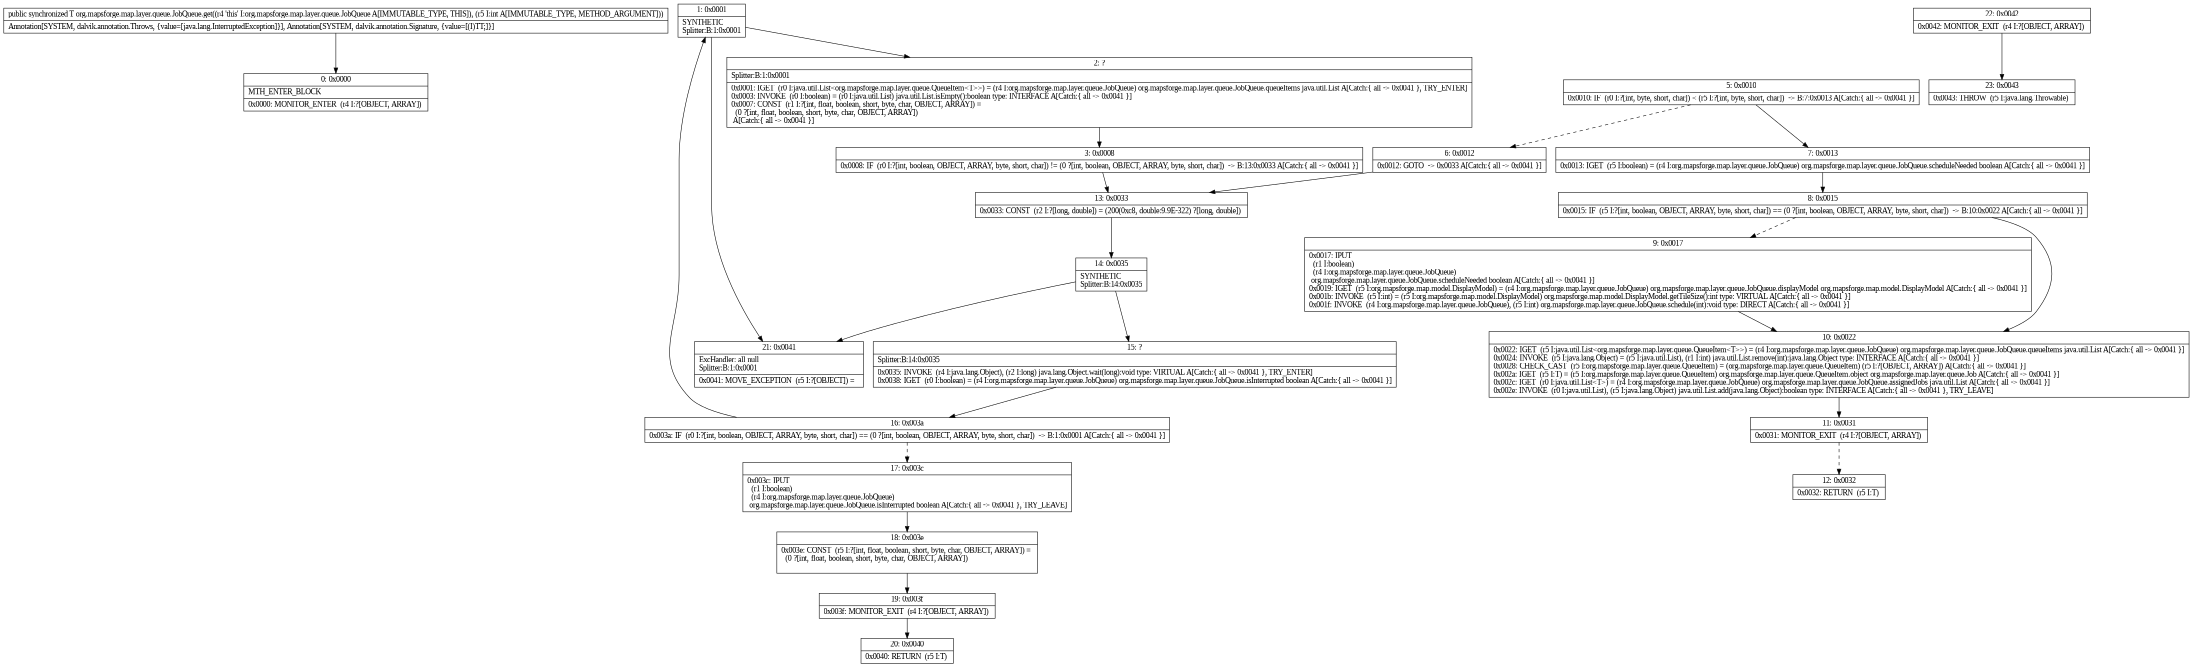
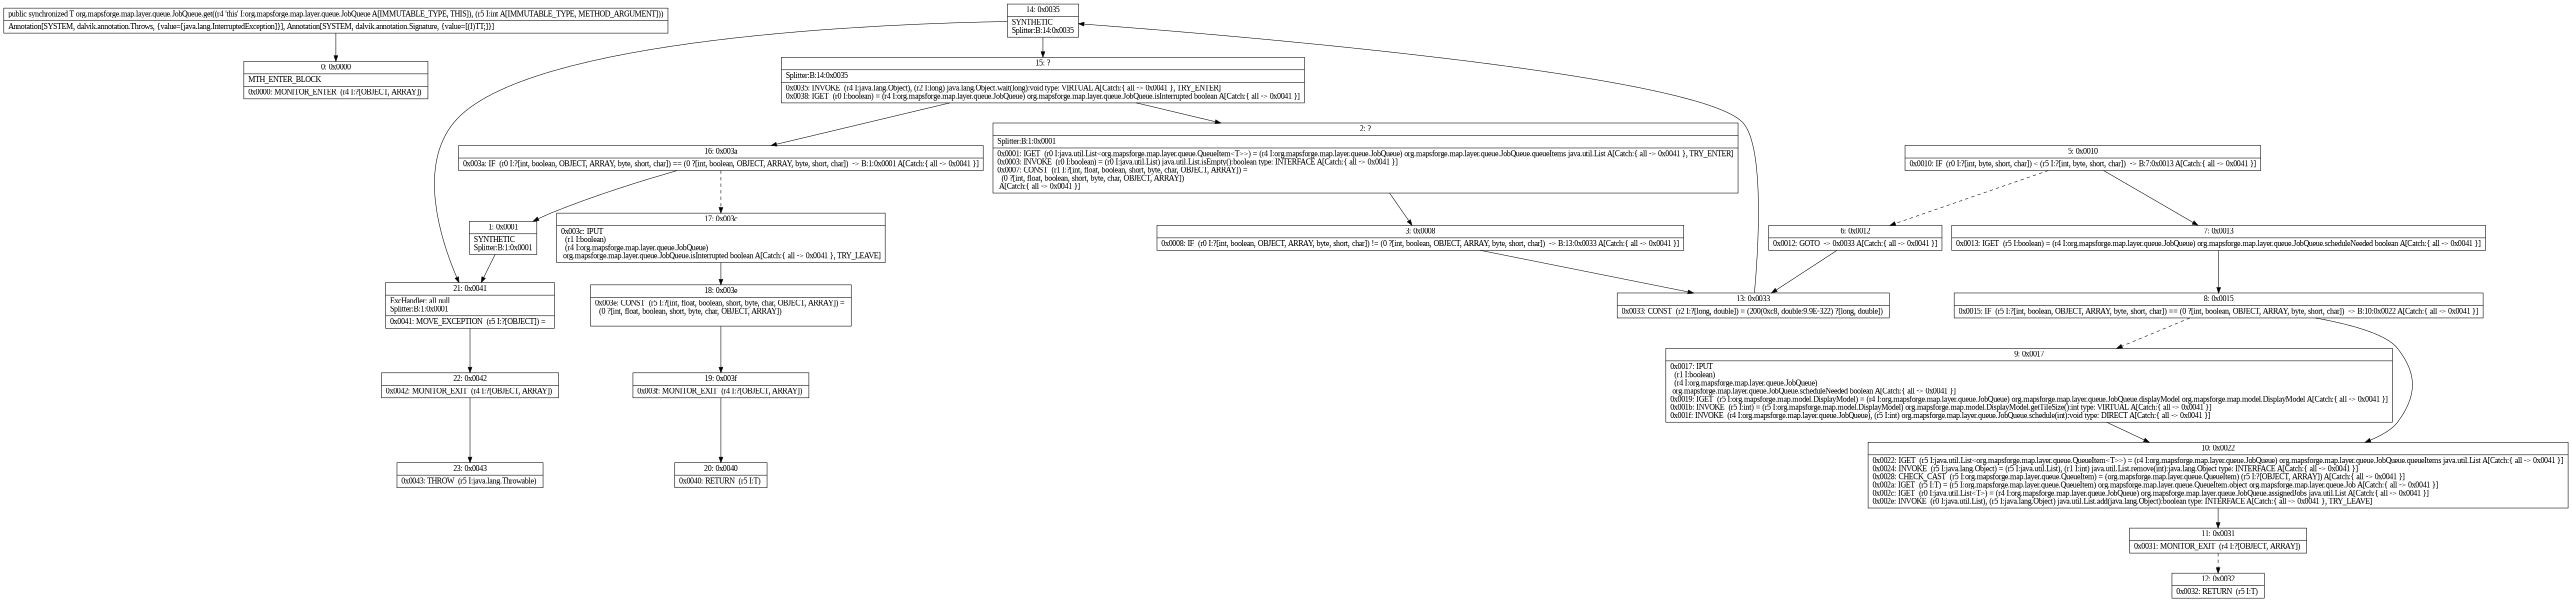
  digraph {
    fontname="Liberation Serif"
    node [fontname="Liberation Serif" shape=record]
    edge [fontname="Liberation Serif"]
    n1 [label="{0\:\ 0x0000|MTH_ENTER_BLOCK\l|0x0000: MONITOR_ENTER  (r4 I:?[OBJECT, ARRAY]) \l}"]
    n2 [label="{1\:\ 0x0001|SYNTHETIC\lSplitter:B:1:0x0001\l}"]
    n3 [label="{2\:\ ?|Splitter:B:1:0x0001\l|0x0001: IGET  (r0 I:java.util.List\<org.mapsforge.map.layer.queue.QueueItem\<T\>\>) = (r4 I:org.mapsforge.map.layer.queue.JobQueue) org.mapsforge.map.layer.queue.JobQueue.queueItems java.util.List A[Catch:\{ all \-\> 0x0041 \}, TRY_ENTER]\l0x0003: INVOKE  (r0 I:boolean) = (r0 I:java.util.List) java.util.List.isEmpty():boolean type: INTERFACE A[Catch:\{ all \-\> 0x0041 \}]\l0x0007: CONST  (r1 I:?[int, float, boolean, short, byte, char, OBJECT, ARRAY]) = \l  (0 ?[int, float, boolean, short, byte, char, OBJECT, ARRAY])\l A[Catch:\{ all \-\> 0x0041 \}]\l}"]
    n4 [label="{21\:\ 0x0041|ExcHandler: all null\lSplitter:B:1:0x0001\l|0x0041: MOVE_EXCEPTION  (r5 I:?[OBJECT]) =  \l}"]
    n5 [label="{3\:\ 0x0008|0x0008: IF  (r0 I:?[int, boolean, OBJECT, ARRAY, byte, short, char]) != (0 ?[int, boolean, OBJECT, ARRAY, byte, short, char])  \-\> B:13:0x0033 A[Catch:\{ all \-\> 0x0041 \}]\l}"]
    n6 [label="{22\:\ 0x0042|0x0042: MONITOR_EXIT  (r4 I:?[OBJECT, ARRAY]) \l}"]
    n7 [label="{13\:\ 0x0033|0x0033: CONST  (r2 I:?[long, double]) = (200(0xc8, double:9.9E\-322) ?[long, double]) \l}"]
    n8 [label="{14\:\ 0x0035|SYNTHETIC\lSplitter:B:14:0x0035\l}"]
    n9 [label="{5\:\ 0x0010|0x0010: IF  (r0 I:?[int, byte, short, char]) \< (r5 I:?[int, byte, short, char])  \-\> B:7:0x0013 A[Catch:\{ all \-\> 0x0041 \}]\l}"]
    n10 [label="{6\:\ 0x0012|0x0012: GOTO  \-\> 0x0033 A[Catch:\{ all \-\> 0x0041 \}]\l}"]
    n11 [label="{7\:\ 0x0013|0x0013: IGET  (r5 I:boolean) = (r4 I:org.mapsforge.map.layer.queue.JobQueue) org.mapsforge.map.layer.queue.JobQueue.scheduleNeeded boolean A[Catch:\{ all \-\> 0x0041 \}]\l}"]
    n12 [label="{8\:\ 0x0015|0x0015: IF  (r5 I:?[int, boolean, OBJECT, ARRAY, byte, short, char]) == (0 ?[int, boolean, OBJECT, ARRAY, byte, short, char])  \-\> B:10:0x0022 A[Catch:\{ all \-\> 0x0041 \}]\l}"]
    n13 [label="{9\:\ 0x0017|0x0017: IPUT  \l  (r1 I:boolean)\l  (r4 I:org.mapsforge.map.layer.queue.JobQueue)\l org.mapsforge.map.layer.queue.JobQueue.scheduleNeeded boolean A[Catch:\{ all \-\> 0x0041 \}]\l0x0019: IGET  (r5 I:org.mapsforge.map.model.DisplayModel) = (r4 I:org.mapsforge.map.layer.queue.JobQueue) org.mapsforge.map.layer.queue.JobQueue.displayModel org.mapsforge.map.model.DisplayModel A[Catch:\{ all \-\> 0x0041 \}]\l0x001b: INVOKE  (r5 I:int) = (r5 I:org.mapsforge.map.model.DisplayModel) org.mapsforge.map.model.DisplayModel.getTileSize():int type: VIRTUAL A[Catch:\{ all \-\> 0x0041 \}]\l0x001f: INVOKE  (r4 I:org.mapsforge.map.layer.queue.JobQueue), (r5 I:int) org.mapsforge.map.layer.queue.JobQueue.schedule(int):void type: DIRECT A[Catch:\{ all \-\> 0x0041 \}]\l}"]
    n14 [label="{10\:\ 0x0022|0x0022: IGET  (r5 I:java.util.List\<org.mapsforge.map.layer.queue.QueueItem\<T\>\>) = (r4 I:org.mapsforge.map.layer.queue.JobQueue) org.mapsforge.map.layer.queue.JobQueue.queueItems java.util.List A[Catch:\{ all \-\> 0x0041 \}]\l0x0024: INVOKE  (r5 I:java.lang.Object) = (r5 I:java.util.List), (r1 I:int) java.util.List.remove(int):java.lang.Object type: INTERFACE A[Catch:\{ all \-\> 0x0041 \}]\l0x0028: CHECK_CAST  (r5 I:org.mapsforge.map.layer.queue.QueueItem) = (org.mapsforge.map.layer.queue.QueueItem) (r5 I:?[OBJECT, ARRAY]) A[Catch:\{ all \-\> 0x0041 \}]\l0x002a: IGET  (r5 I:T) = (r5 I:org.mapsforge.map.layer.queue.QueueItem) org.mapsforge.map.layer.queue.QueueItem.object org.mapsforge.map.layer.queue.Job A[Catch:\{ all \-\> 0x0041 \}]\l0x002c: IGET  (r0 I:java.util.List\<T\>) = (r4 I:org.mapsforge.map.layer.queue.JobQueue) org.mapsforge.map.layer.queue.JobQueue.assignedJobs java.util.List A[Catch:\{ all \-\> 0x0041 \}]\l0x002e: INVOKE  (r0 I:java.util.List), (r5 I:java.lang.Object) java.util.List.add(java.lang.Object):boolean type: INTERFACE A[Catch:\{ all \-\> 0x0041 \}, TRY_LEAVE]\l}"]
    n15 [label="{11\:\ 0x0031|0x0031: MONITOR_EXIT  (r4 I:?[OBJECT, ARRAY]) \l}"]
    n16 [label="{12\:\ 0x0032|0x0032: RETURN  (r5 I:T) \l}"]
    n17 [label="{15\:\ ?|Splitter:B:14:0x0035\l|0x0035: INVOKE  (r4 I:java.lang.Object), (r2 I:long) java.lang.Object.wait(long):void type: VIRTUAL A[Catch:\{ all \-\> 0x0041 \}, TRY_ENTER]\l0x0038: IGET  (r0 I:boolean) = (r4 I:org.mapsforge.map.layer.queue.JobQueue) org.mapsforge.map.layer.queue.JobQueue.isInterrupted boolean A[Catch:\{ all \-\> 0x0041 \}]\l}"]
    n18 [label="{16\:\ 0x003a|0x003a: IF  (r0 I:?[int, boolean, OBJECT, ARRAY, byte, short, char]) == (0 ?[int, boolean, OBJECT, ARRAY, byte, short, char])  \-\> B:1:0x0001 A[Catch:\{ all \-\> 0x0041 \}]\l}"]
    n19 [label="{17\:\ 0x003c|0x003c: IPUT  \l  (r1 I:boolean)\l  (r4 I:org.mapsforge.map.layer.queue.JobQueue)\l org.mapsforge.map.layer.queue.JobQueue.isInterrupted boolean A[Catch:\{ all \-\> 0x0041 \}, TRY_LEAVE]\l}"]
    n20 [label="{18\:\ 0x003e|0x003e: CONST  (r5 I:?[int, float, boolean, short, byte, char, OBJECT, ARRAY]) = \l  (0 ?[int, float, boolean, short, byte, char, OBJECT, ARRAY])\l \l}"]
    n21 [label="{19\:\ 0x003f|0x003f: MONITOR_EXIT  (r4 I:?[OBJECT, ARRAY]) \l}"]
    n22 [label="{20\:\ 0x0040|0x0040: RETURN  (r5 I:T) \l}"]
    n23 [label="{23\:\ 0x0043|0x0043: THROW  (r5 I:java.lang.Throwable) \l}"]
    n24 [label="{public synchronized T org.mapsforge.map.layer.queue.JobQueue.get((r4 'this' I:org.mapsforge.map.layer.queue.JobQueue A[IMMUTABLE_TYPE, THIS]), (r5 I:int A[IMMUTABLE_TYPE, METHOD_ARGUMENT]))  | Annotation[SYSTEM, dalvik.annotation.Throws, \{value=[java.lang.InterruptedException]\}], Annotation[SYSTEM, dalvik.annotation.Signature, \{value=[(I)TT;]\}]\l}"]
-   n2 -> n3
+   n17 -> n3
    n2 -> n4
    n3 -> n5
+   n4 -> n6
    n5 -> n7
    n6 -> n23
    n7 -> n8
    n8 -> n4
    n8 -> n17
    n9 -> n10 [style=dashed]
    n9 -> n11
    n10 -> n7
    n11 -> n12
    n12 -> n13 [style=dashed]
    n12 -> n14
    n13 -> n14
    n14 -> n15
    n15 -> n16 [style=dashed]
    n17 -> n18
    n18 -> n2
    n18 -> n19 [style=dashed]
    n19 -> n20
    n20 -> n21
    n21 -> n22
    n24 -> n1
  }
